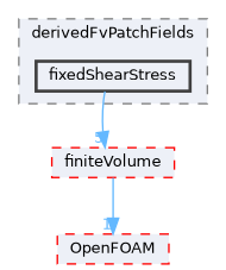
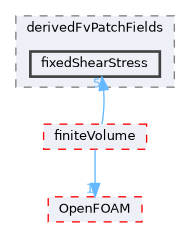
  digraph {
    compound=true
    node [color=red fillcolor="#edf0f7" fontname=Helvetica fontsize=10 shape=box style="filled,dashed"]
    edge [color=steelblue1 fontcolor=steelblue1 fontname=Helvetica fontsize=10 labeldistance=1.5 labelfontname=Helvetica labelfontsize=10]
    n1 [color=grey25 height=0.2 label=fixedShearStress style="filled,bold" width=0.4]
    n2 [height=0.2 label=finiteVolume width=0.4]
    n3 [height=0.2 label=OpenFOAM width=0.4]
    subgraph cluster_1 {
      bgcolor="#edf0f7"
      fontname=Helvetica
      fontsize=10
      label=derivedFvPatchFields
      pencolor=grey50
      style="filled,dashed"
      n1
    }
-   n1 -> n2 [headlabel=5]
+   n2 -> n1 [headlabel=5]
    n2 -> n3 [headlabel=1]
  }
